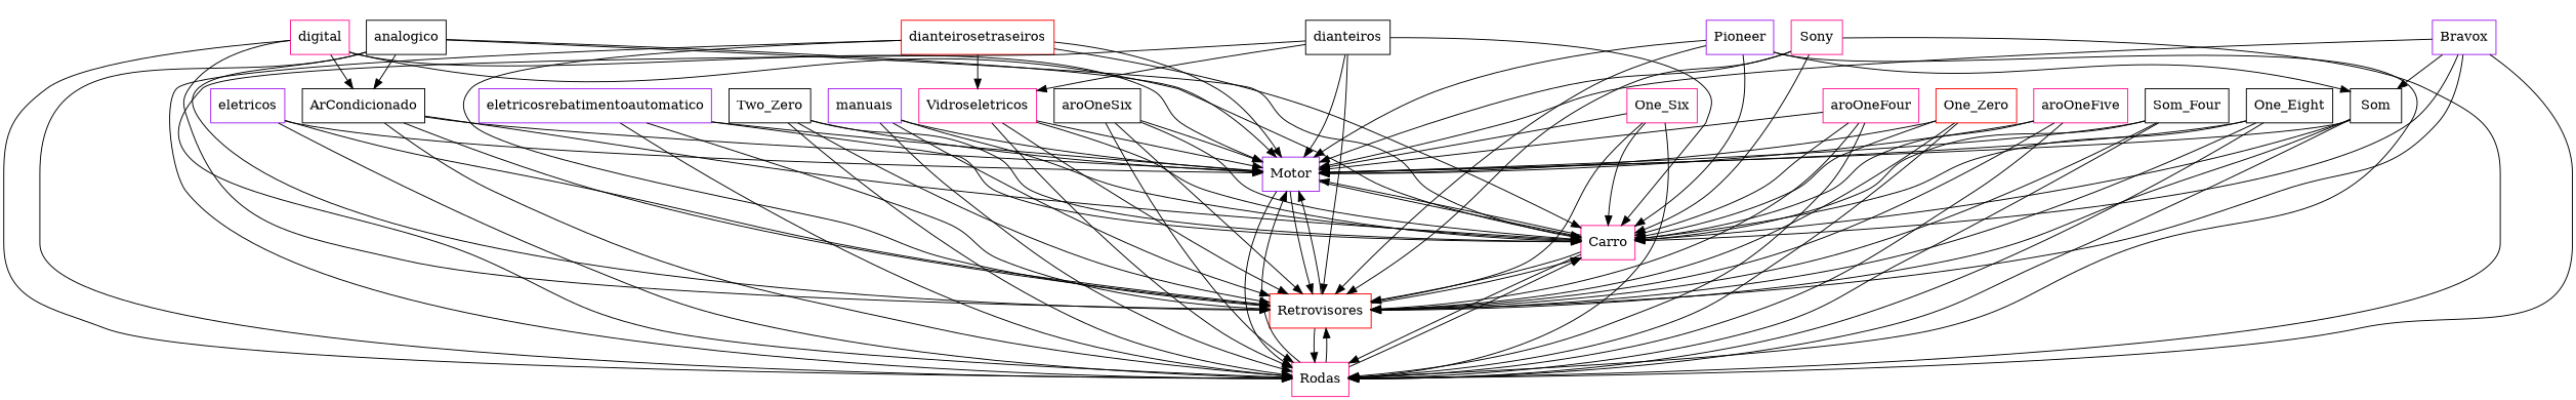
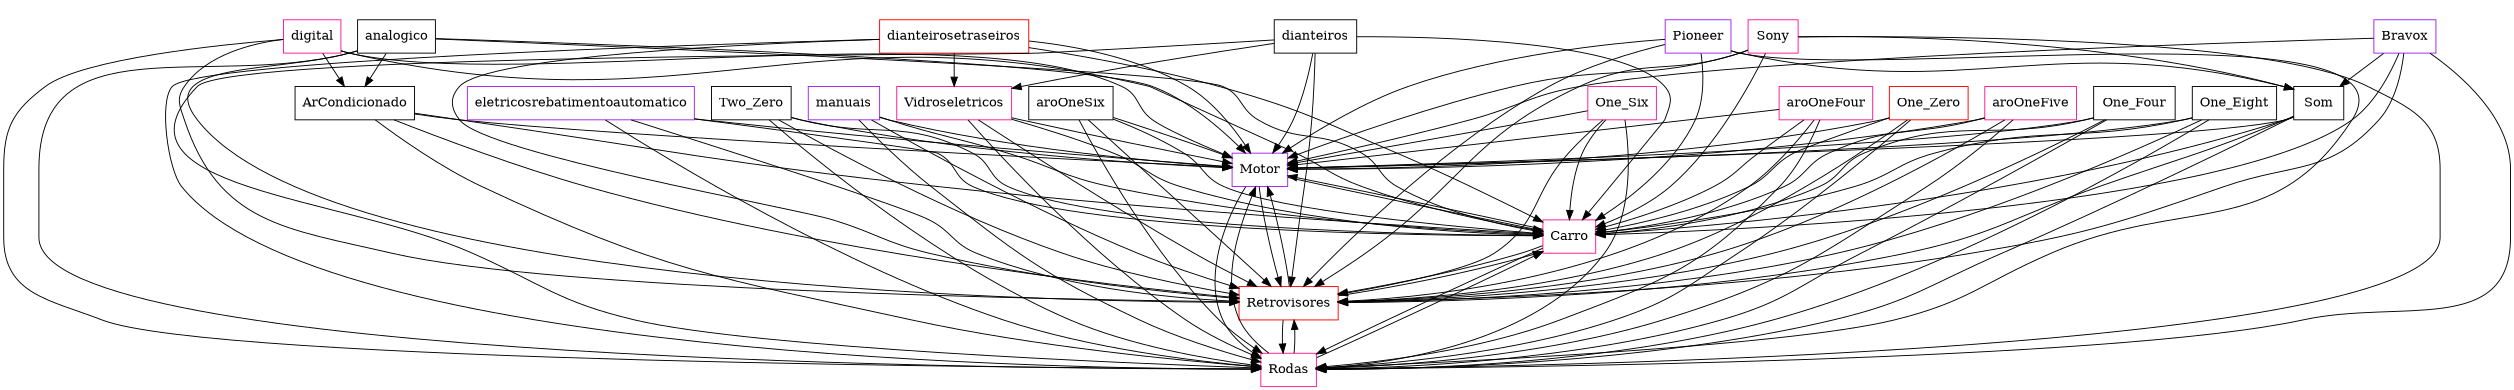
  digraph {
    rankdir=TB
    node [color=black shape=box]
    edge [arrowhead=normal]
    n1 [label=Two_Zero]
    n2 [color=purple label=Motor]
    n3 [color=deeppink label=Carro]
    n4 [color=deeppink label=Rodas]
    n5 [color=red label=Retrovisores]
    n6 [color=purple label=manuais]
    n7 [label=ArCondicionado]
    n8 [color=red label=dianteirosetraseiros]
    n9 [color=deeppink label=Vidroseletricos]
    n10 [color=deeppink label=One_Six]
-   n11 [color=purple label=eletricos]
    n12 [color=purple label=Bravox]
    n13 [label=Som]
    n14 [color=deeppink label=aroOneFour]
    n15 [label=aroOneSix]
    n16 [color=purple label=Pioneer]
    n17 [color=purple label=eletricosrebatimentoautomatico]
    n18 [color=deeppink label=digital]
    n19 [color=red label=One_Zero]
    n20 [color=deeppink label=Sony]
    n21 [color=deeppink label=aroOneFive]
    n22 [label=analogico]
    n23 [label=dianteiros]
-   n24 [label=Som_Four]
+   n24 [label=One_Four]
    n25 [label=One_Eight]
    n1 -> n2
    n1 -> n3
    n1 -> n4
    n1 -> n5
    n2 -> n3
    n2 -> n4
    n2 -> n5
    n3 -> n2
    n3 -> n4
    n3 -> n5
    n4 -> n2
    n4 -> n3
    n4 -> n5
    n5 -> n2
    n5 -> n3
    n5 -> n4
    n6 -> n2
    n6 -> n3
    n6 -> n4
    n6 -> n5
    n7 -> n2
    n7 -> n3
    n7 -> n4
    n7 -> n5
    n8 -> n2
    n8 -> n3
    n8 -> n4
    n8 -> n5
    n8 -> n9
    n9 -> n2
    n9 -> n3
    n9 -> n4
    n9 -> n5
    n10 -> n2
    n10 -> n3
    n10 -> n4
    n10 -> n5
-   n11 -> n2
-   n11 -> n4
-   n11 -> n5
    n12 -> n2
    n12 -> n3
    n12 -> n4
    n12 -> n5
    n12 -> n13
    n13 -> n2
    n13 -> n3
    n13 -> n4
    n13 -> n5
    n14 -> n2
    n14 -> n3
    n14 -> n4
    n14 -> n5
    n15 -> n2
    n15 -> n3
    n15 -> n4
    n15 -> n5
    n16 -> n2
    n16 -> n3
    n16 -> n4
    n16 -> n5
    n16 -> n13
    n17 -> n2
    n17 -> n3
    n17 -> n4
    n17 -> n5
    n18 -> n2
    n18 -> n3
    n18 -> n4
    n18 -> n5
    n18 -> n7
    n19 -> n2
    n19 -> n3
    n19 -> n4
    n19 -> n5
    n20 -> n2
    n20 -> n3
    n20 -> n4
    n20 -> n5
+   n20 -> n13
    n21 -> n2
    n21 -> n3
    n21 -> n4
    n21 -> n5
    n22 -> n2
    n22 -> n3
    n22 -> n4
    n22 -> n5
    n22 -> n7
    n23 -> n2
    n23 -> n3
    n23 -> n4
    n23 -> n5
    n23 -> n9
    n24 -> n2
    n24 -> n3
    n24 -> n4
    n24 -> n5
    n25 -> n2
    n25 -> n3
    n25 -> n4
    n25 -> n5
  }
